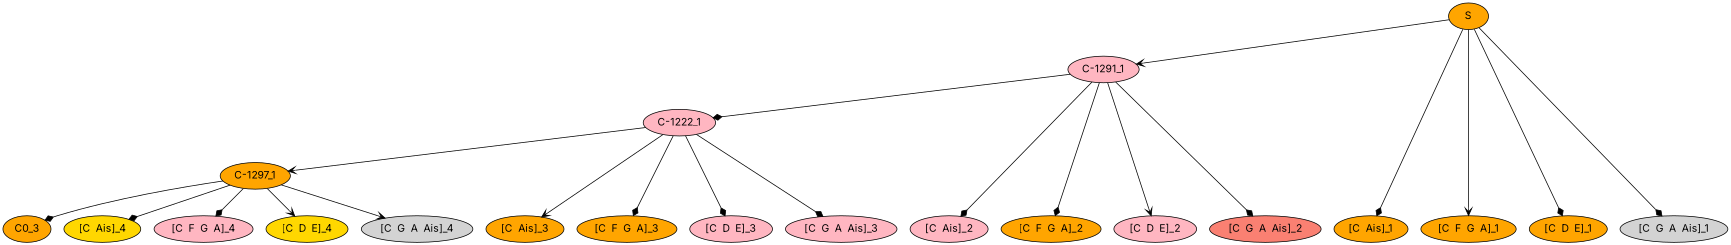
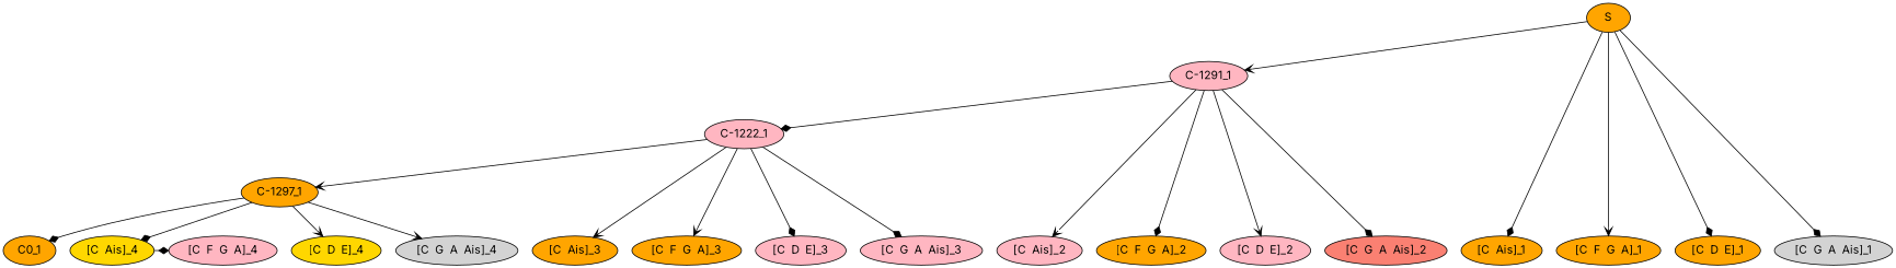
  digraph {
    fontname=Inter
    node [fillcolor=orange fontname=Inter style=filled]
    edge [arrowhead=diamond fontname=Inter]
    S
    "C-1291_1" [fillcolor=lightpink]
    n3 [fillcolor=lightpink label="C-1222_1"]
    n4 [label="C-1297_1"]
-   C0_1 [label=C0_3]
+   C0_1
    "[C  Ais]_1"
    "[C  F  G  A]_1"
    "[C  D  E]_1"
    "[C  G  A  Ais]_1" [fillcolor=lightgrey]
    "[C  Ais]_2" [fillcolor=lightpink]
    "[C  F  G  A]_2"
    "[C  D  E]_2" [fillcolor=lightpink]
    "[C  G  A  Ais]_2" [fillcolor=salmon]
    "[C  Ais]_3"
    "[C  F  G  A]_3"
    "[C  D  E]_3" [fillcolor=lightpink]
    "[C  G  A  Ais]_3" [fillcolor=lightpink]
    "[C  Ais]_4" [fillcolor=gold]
    "[C  F  G  A]_4" [fillcolor=lightpink]
    "[C  D  E]_4" [fillcolor=gold]
    "[C  G  A  Ais]_4" [fillcolor=lightgrey]
    subgraph sub_1 {
      rank=min
      S
    }
    subgraph sub_2 {
      rank=same
      "C-1291_1"
    }
    subgraph sub_3 {
      rank=same
      n3
    }
    subgraph sub_4 {
      rank=same
      n4
    }
    subgraph sub_5 {
      rank=same
      C0_1
    }
    subgraph sub_6 {
      rank=same
      "[C  Ais]_1"
      "[C  F  G  A]_1"
      "[C  D  E]_1"
      "[C  G  A  Ais]_1"
      "[C  Ais]_2"
      "[C  F  G  A]_2"
      "[C  D  E]_2"
      "[C  G  A  Ais]_2"
      "[C  Ais]_3"
      "[C  F  G  A]_3"
      "[C  D  E]_3"
      "[C  G  A  Ais]_3"
      "[C  Ais]_4"
      "[C  F  G  A]_4"
      "[C  D  E]_4"
      "[C  G  A  Ais]_4"
    }
    S -> "C-1291_1" [arrowhead=vee]
    S -> "[C  Ais]_1"
    S -> "[C  F  G  A]_1" [arrowhead=vee]
    S -> "[C  D  E]_1"
    S -> "[C  G  A  Ais]_1"
    "C-1291_1" -> n3
-   "C-1291_1" -> "[C  Ais]_2"
+   "C-1291_1" -> "[C  Ais]_2" [arrowhead=vee]
    "C-1291_1" -> "[C  F  G  A]_2"
    "C-1291_1" -> "[C  D  E]_2" [arrowhead=vee]
    "C-1291_1" -> "[C  G  A  Ais]_2"
    n3 -> n4 [arrowhead=vee]
    n3 -> "[C  Ais]_3" [arrowhead=vee]
-   n3 -> "[C  F  G  A]_3"
+   n3 -> "[C  F  G  A]_3" [arrowhead=vee]
    n3 -> "[C  D  E]_3"
    n3 -> "[C  G  A  Ais]_3"
    n4 -> C0_1
    n4 -> "[C  Ais]_4"
-   n4 -> "[C  F  G  A]_4"
+   "[C  Ais]_4" -> "[C  F  G  A]_4"
    n4 -> "[C  D  E]_4" [arrowhead=vee]
    n4 -> "[C  G  A  Ais]_4" [arrowhead=vee]
  }
